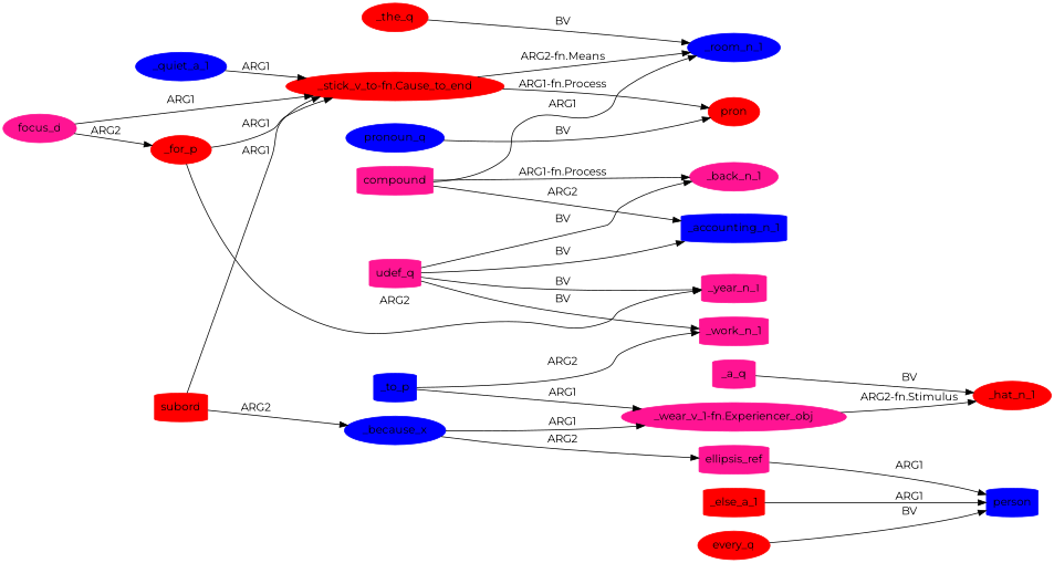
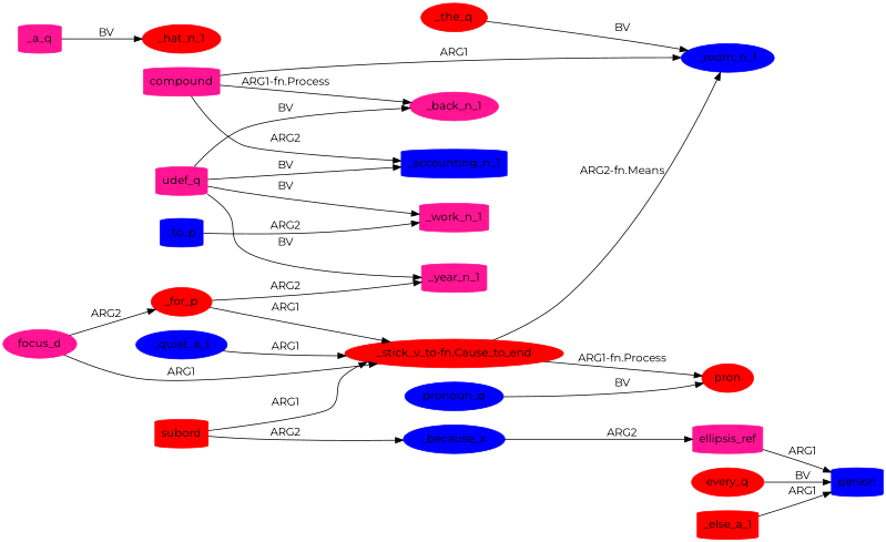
  digraph {
    fontname=Montserrat
    rankdir=LR
    node [color=deeppink fontname=Montserrat shape=ellipse style=filled]
    edge [fontname=Montserrat]
    _for_p [color=red]
    "_stick_v_to-fn.Cause_to_end" [color=red]
    _year_n_1 [shape=cylinder]
    _room_n_1 [color=blue]
    pron [color=red]
    every_q [color=red]
    person [color=blue shape=cylinder]
    _the_q [color=red]
    ellipsis_ref [shape=cylinder]
    subord [color=red shape=cylinder]
    _because_x [color=blue]
-   "_wear_v_1-fn.Experiencer_obj"
    _hat_n_1 [color=red]
    udef_q [shape=cylinder]
    _work_n_1 [shape=cylinder]
    _back_n_1
    _accounting_n_1 [color=blue shape=cylinder]
    _a_q [shape=cylinder]
    compound [shape=cylinder]
    pronoun_q [color=blue]
    _else_a_1 [color=red shape=cylinder]
    _quiet_a_1 [color=blue]
    _to_p [color=blue shape=cylinder]
    focus_d
    _for_p -> "_stick_v_to-fn.Cause_to_end" [label=ARG1]
    _for_p -> _year_n_1 [label=ARG2]
    "_stick_v_to-fn.Cause_to_end" -> _room_n_1 [label="ARG2-fn.Means"]
    "_stick_v_to-fn.Cause_to_end" -> pron [label="ARG1-fn.Process"]
    every_q -> person [label=BV]
    _the_q -> _room_n_1 [label=BV]
    ellipsis_ref -> person [label=ARG1]
    subord -> "_stick_v_to-fn.Cause_to_end" [label=ARG1]
    subord -> _because_x [label=ARG2]
    _because_x -> ellipsis_ref [label=ARG2]
-   _because_x -> "_wear_v_1-fn.Experiencer_obj" [label=ARG1]
-   "_wear_v_1-fn.Experiencer_obj" -> _hat_n_1 [label="ARG2-fn.Stimulus"]
    udef_q -> _year_n_1 [label=BV]
    udef_q -> _work_n_1 [label=BV]
    udef_q -> _back_n_1 [label=BV]
    udef_q -> _accounting_n_1 [label=BV]
    _a_q -> _hat_n_1 [label=BV]
    compound -> _room_n_1 [label=ARG1]
    compound -> _back_n_1 [label="ARG1-fn.Process"]
    compound -> _accounting_n_1 [label=ARG2]
    pronoun_q -> pron [label=BV]
    _else_a_1 -> person [label=ARG1]
    _quiet_a_1 -> "_stick_v_to-fn.Cause_to_end" [label=ARG1]
-   _to_p -> "_wear_v_1-fn.Experiencer_obj" [label=ARG1]
    _to_p -> _work_n_1 [label=ARG2]
    focus_d -> _for_p [label=ARG2]
    focus_d -> "_stick_v_to-fn.Cause_to_end" [label=ARG1]
  }
